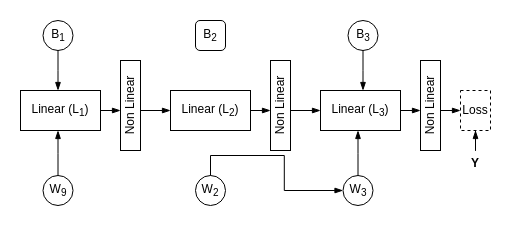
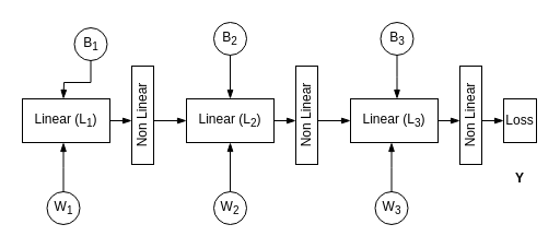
  <mxCell id="0" />
  <mxCell id="1" parent="0" />
  <mxCell id="2" style="edgeStyle=orthogonalEdgeStyle;rounded=0;orthogonalLoop=1;jettySize=auto;html=1;entryX=0;entryY=0.5;entryDx=0;entryDy=0;endArrow=blockThin;endFill=1;" parent="1" source="3" edge="1"><mxGeometry relative="1" as="geometry"><mxPoint x="120" y="110" as="targetPoint" /></mxGeometry></mxCell>
  <mxCell id="3" value="Linear (L&lt;sub&gt;1&lt;/sub&gt;)" style="rounded=0;whiteSpace=wrap;html=1;fillColor=none;" parent="1" vertex="1"><mxGeometry x="20" y="90" width="80" height="40" as="geometry" /></mxCell>
  <mxCell id="4" style="edgeStyle=orthogonalEdgeStyle;rounded=0;orthogonalLoop=1;jettySize=auto;html=1;entryX=0;entryY=0.5;entryDx=0;entryDy=0;endArrow=blockThin;endFill=1;" parent="1" target="6" edge="1"><mxGeometry relative="1" as="geometry"><mxPoint x="140" y="110" as="sourcePoint" /></mxGeometry></mxCell>
  <mxCell id="5" style="edgeStyle=orthogonalEdgeStyle;rounded=0;orthogonalLoop=1;jettySize=auto;html=1;entryX=0;entryY=0.5;entryDx=0;entryDy=0;endArrow=blockThin;endFill=1;" parent="1" source="6" edge="1"><mxGeometry relative="1" as="geometry"><mxPoint x="270" y="110" as="targetPoint" /></mxGeometry></mxCell>
  <mxCell id="6" value="Linear (L&lt;sub&gt;2&lt;/sub&gt;)" style="rounded=0;whiteSpace=wrap;html=1;fillColor=none;" parent="1" vertex="1"><mxGeometry x="170" y="90" width="80" height="40" as="geometry" /></mxCell>
  <mxCell id="7" style="edgeStyle=orthogonalEdgeStyle;rounded=0;orthogonalLoop=1;jettySize=auto;html=1;entryX=0;entryY=0.5;entryDx=0;entryDy=0;endArrow=blockThin;endFill=1;" parent="1" target="9" edge="1"><mxGeometry relative="1" as="geometry"><mxPoint x="290" y="110" as="sourcePoint" /></mxGeometry></mxCell>
  <mxCell id="8" style="edgeStyle=orthogonalEdgeStyle;rounded=0;orthogonalLoop=1;jettySize=auto;html=1;entryX=0;entryY=0.5;entryDx=0;entryDy=0;endArrow=blockThin;endFill=1;" parent="1" source="9" edge="1"><mxGeometry relative="1" as="geometry"><mxPoint x="420" y="110" as="targetPoint" /></mxGeometry></mxCell>
  <mxCell id="9" value="Linear (L&lt;sub&gt;3&lt;/sub&gt;)" style="rounded=0;whiteSpace=wrap;html=1;fillColor=none;" parent="1" vertex="1"><mxGeometry x="320" y="90" width="80" height="40" as="geometry" /></mxCell>
  <mxCell id="10" style="edgeStyle=orthogonalEdgeStyle;rounded=0;orthogonalLoop=1;jettySize=auto;html=1;exitX=1;exitY=0.5;exitDx=0;exitDy=0;entryX=0;entryY=0.5;entryDx=0;entryDy=0;endArrow=blockThin;endFill=1;" parent="1" target="11" edge="1"><mxGeometry relative="1" as="geometry"><mxPoint x="440" y="110" as="sourcePoint" /></mxGeometry></mxCell>
- <mxCell id="11" value="Loss" style="rounded=0;whiteSpace=wrap;html=1;fillColor=none;dashed=1;" parent="1" vertex="1"><mxGeometry x="460" y="90" width="30" height="40" as="geometry" /></mxCell>
- <mxCell id="12" style="edgeStyle=orthogonalEdgeStyle;rounded=0;orthogonalLoop=1;jettySize=auto;html=1;entryX=0.5;entryY=1;entryDx=0;entryDy=0;endArrow=blockThin;endFill=1;" parent="1" source="13" target="11" edge="1"><mxGeometry relative="1" as="geometry" /></mxCell>
+ <mxCell id="11" value="Loss" style="rounded=0;whiteSpace=wrap;html=1;fillColor=none;" parent="1" vertex="1"><mxGeometry x="460" y="90" width="30" height="40" as="geometry" /></mxCell>
  <mxCell id="13" value="&lt;b&gt;Y&lt;/b&gt;" style="text;html=1;strokeColor=none;fillColor=none;align=center;verticalAlign=middle;whiteSpace=wrap;rounded=0;" parent="1" vertex="1"><mxGeometry x="465" y="150" width="20" height="25" as="geometry" /></mxCell>
  <mxCell id="14" value="Non Linear" style="rounded=0;whiteSpace=wrap;html=1;horizontal=0;fillColor=none;" parent="1" vertex="1"><mxGeometry x="270" y="60" width="20" height="90" as="geometry" /></mxCell>
  <mxCell id="15" value="Non Linear" style="rounded=0;whiteSpace=wrap;html=1;horizontal=0;fillColor=none;" parent="1" vertex="1"><mxGeometry x="420" y="60" width="20" height="90" as="geometry" /></mxCell>
  <mxCell id="16" value="Non Linear" style="rounded=0;whiteSpace=wrap;html=1;horizontal=0;fillColor=none;" parent="1" vertex="1"><mxGeometry x="120" y="60" width="20" height="90" as="geometry" /></mxCell>
- <mxCell id="18" value="B&lt;sub&gt;2&lt;/sub&gt;" style="whiteSpace=wrap;html=1;aspect=fixed;fillColor=none;rounded=1;" parent="1" vertex="1"><mxGeometry x="195" y="20" width="30" height="30" as="geometry" /></mxCell>
- <mxCell id="19" style="edgeStyle=orthogonalEdgeStyle;rounded=0;orthogonalLoop=1;jettySize=auto;html=1;exitX=0.5;exitY=0;exitDx=0;exitDy=0;endArrow=blockThin;endFill=1;" parent="1" source="20" target="24" edge="1"><mxGeometry relative="1" as="geometry" /></mxCell>
+ <mxCell id="17" style="edgeStyle=orthogonalEdgeStyle;rounded=0;orthogonalLoop=1;jettySize=auto;html=1;exitX=0.5;exitY=1;exitDx=0;exitDy=0;entryX=0.5;entryY=0;entryDx=0;entryDy=0;endArrow=blockThin;endFill=1;strokeColor=#000000;" parent="1" source="18" target="6" edge="1"><mxGeometry relative="1" as="geometry" /></mxCell>
+ <mxCell id="18" value="B&lt;sub&gt;2&lt;/sub&gt;" style="ellipse;whiteSpace=wrap;html=1;aspect=fixed;fillColor=none;" parent="1" vertex="1"><mxGeometry x="195" y="20" width="30" height="30" as="geometry" /></mxCell>
+ <mxCell id="19" style="edgeStyle=orthogonalEdgeStyle;rounded=0;orthogonalLoop=1;jettySize=auto;html=1;exitX=0.5;exitY=0;exitDx=0;exitDy=0;entryX=0.5;entryY=1;entryDx=0;entryDy=0;endArrow=blockThin;endFill=1;" parent="1" source="20" target="6" edge="1"><mxGeometry relative="1" as="geometry" /></mxCell>
  <mxCell id="20" value="W&lt;sub&gt;2&lt;/sub&gt;" style="ellipse;whiteSpace=wrap;html=1;aspect=fixed;fillColor=none;" parent="1" vertex="1"><mxGeometry x="195" y="175" width="30" height="30" as="geometry" /></mxCell>
  <mxCell id="21" style="edgeStyle=orthogonalEdgeStyle;rounded=0;orthogonalLoop=1;jettySize=auto;html=1;exitX=0.5;exitY=0;exitDx=0;exitDy=0;entryX=0.5;entryY=1;entryDx=0;entryDy=0;endArrow=blockThin;endFill=1;" parent="1" source="22" edge="1"><mxGeometry relative="1" as="geometry"><mxPoint x="57.5" y="130" as="targetPoint" /></mxGeometry></mxCell>
- <mxCell id="22" value="W&lt;sub&gt;9&lt;/sub&gt;" style="ellipse;whiteSpace=wrap;html=1;aspect=fixed;fillColor=none;" parent="1" vertex="1"><mxGeometry x="42.5" y="175" width="30" height="30" as="geometry" /></mxCell>
+ <mxCell id="22" value="W&lt;sub&gt;1&lt;/sub&gt;" style="ellipse;whiteSpace=wrap;html=1;aspect=fixed;fillColor=none;" parent="1" vertex="1"><mxGeometry x="42.5" y="175" width="30" height="30" as="geometry" /></mxCell>
  <mxCell id="23" style="edgeStyle=orthogonalEdgeStyle;rounded=0;orthogonalLoop=1;jettySize=auto;html=1;exitX=0.5;exitY=0;exitDx=0;exitDy=0;entryX=0.5;entryY=1;entryDx=0;entryDy=0;endArrow=blockThin;endFill=1;" parent="1" source="24" edge="1"><mxGeometry relative="1" as="geometry"><mxPoint x="357.5" y="130" as="targetPoint" /></mxGeometry></mxCell>
  <mxCell id="24" value="W&lt;sub&gt;3&lt;/sub&gt;" style="ellipse;whiteSpace=wrap;html=1;aspect=fixed;fillColor=none;" parent="1" vertex="1"><mxGeometry x="342.5" y="175" width="30" height="30" as="geometry" /></mxCell>
  <mxCell id="25" style="edgeStyle=orthogonalEdgeStyle;rounded=0;orthogonalLoop=1;jettySize=auto;html=1;exitX=0.5;exitY=1;exitDx=0;exitDy=0;entryX=0.5;entryY=0;entryDx=0;entryDy=0;endArrow=blockThin;endFill=1;strokeColor=#000000;" parent="1" source="26" edge="1"><mxGeometry relative="1" as="geometry"><mxPoint x="57.5" y="90" as="targetPoint" /></mxGeometry></mxCell>
- <mxCell id="26" value="B&lt;sub&gt;1&lt;/sub&gt;" style="ellipse;whiteSpace=wrap;html=1;aspect=fixed;fillColor=none;" parent="1" vertex="1"><mxGeometry x="42.5" y="20" width="30" height="30" as="geometry" /></mxCell>
+ <mxCell id="26" value="B&lt;sub&gt;1&lt;/sub&gt;" style="ellipse;whiteSpace=wrap;html=1;aspect=fixed;fillColor=none;" parent="1" vertex="1"><mxGeometry x="67.5" y="25" width="30" height="30" as="geometry" /></mxCell>
  <mxCell id="27" style="edgeStyle=orthogonalEdgeStyle;rounded=0;orthogonalLoop=1;jettySize=auto;html=1;exitX=0.5;exitY=1;exitDx=0;exitDy=0;entryX=0.5;entryY=0;entryDx=0;entryDy=0;endArrow=blockThin;endFill=1;strokeColor=#000000;" parent="1" source="28" edge="1"><mxGeometry relative="1" as="geometry"><mxPoint x="362.5" y="90" as="targetPoint" /></mxGeometry></mxCell>
  <mxCell id="28" value="B&lt;sub&gt;3&lt;/sub&gt;" style="ellipse;whiteSpace=wrap;html=1;aspect=fixed;fillColor=none;" parent="1" vertex="1"><mxGeometry x="347.5" y="20" width="30" height="30" as="geometry" /></mxCell>
